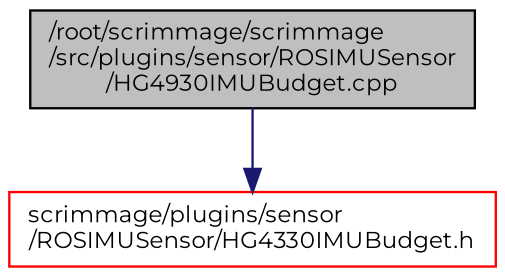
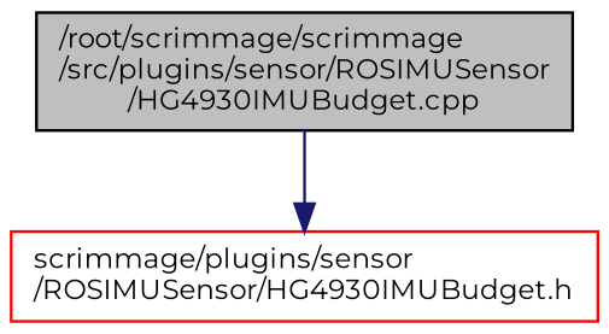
  digraph {
    fontname=Montserrat
    node [fontname=Montserrat fontsize=10 shape=record style=filled]
    n1 [color=black fillcolor=grey75 fontcolor=black height=0.2 label="/root/scrimmage/scrimmage\l/src/plugins/sensor/ROSIMUSensor\l/HG4930IMUBudget.cpp" width=0.4]
-   n2 [color=red fillcolor=white height=0.2 label="scrimmage/plugins/sensor\l/ROSIMUSensor/HG4330IMUBudget.h" width=0.4]
+   n2 [color=red fillcolor=white height=0.2 label="scrimmage/plugins/sensor\l/ROSIMUSensor/HG4930IMUBudget.h" width=0.4]
    n1 -> n2 [color=midnightblue fontname=Montserrat fontsize=10 labelfontname=Helvetica labelfontsize=10 style=solid]
  }
